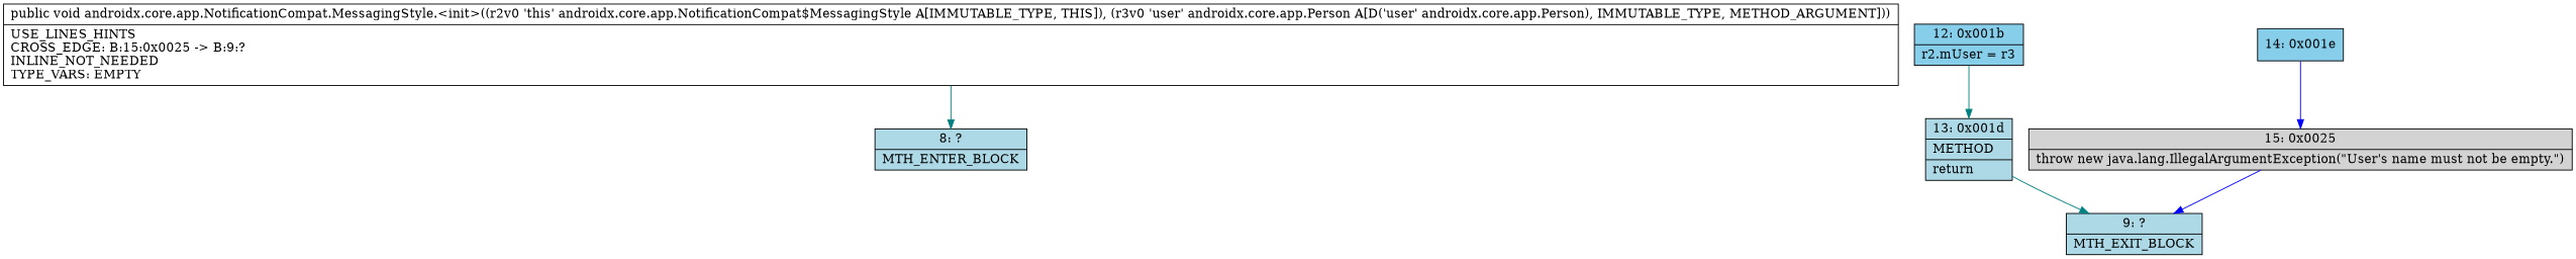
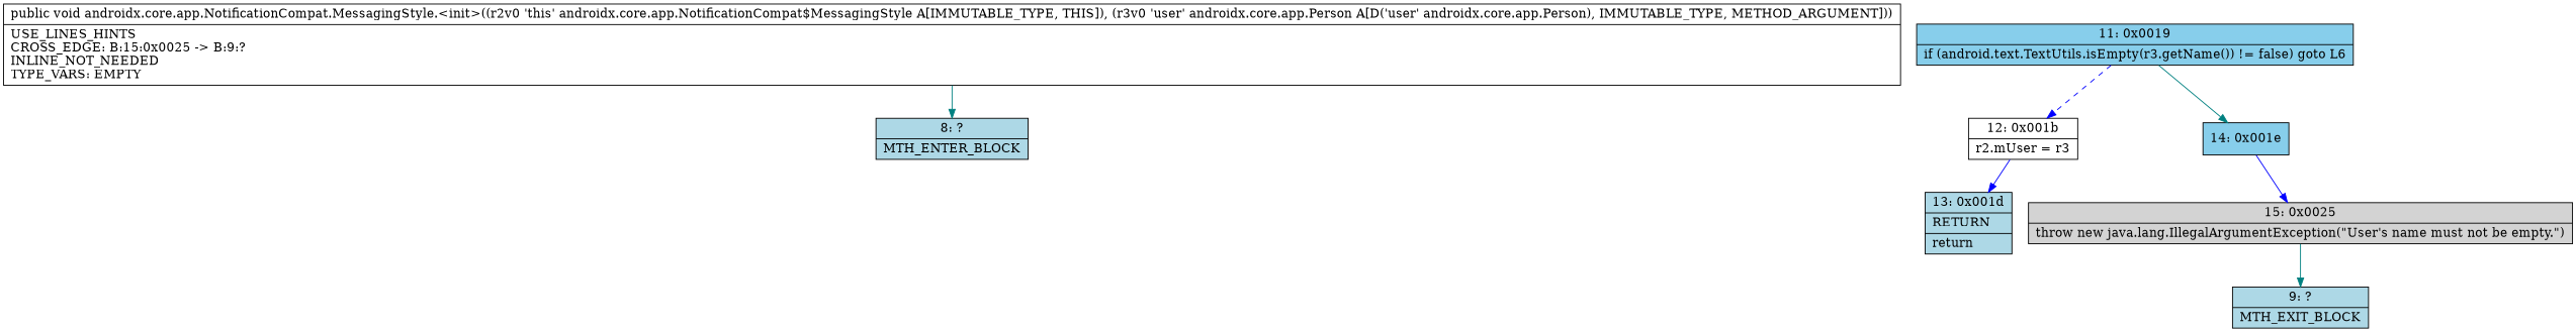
  digraph {
    node [fillcolor=lightblue shape=record style=filled]
    edge [color=teal]
    n1 [label="{8\:\ ?|MTH_ENTER_BLOCK\l}"]
-   n3 [fillcolor=skyblue label="{12\:\ 0x001b|r2.mUser = r3\l}"]
+   n2 [fillcolor=skyblue label="{11\:\ 0x0019|if (android.text.TextUtils.isEmpty(r3.getName()) != false) goto L6\l}"]
+   n3 [fillcolor=white label="{12\:\ 0x001b|r2.mUser = r3\l}"]
    n4 [fillcolor=skyblue label="{14\:\ 0x001e}"]
-   n5 [label="{13\:\ 0x001d|METHOD\l|return\l}"]
+   n5 [label="{13\:\ 0x001d|RETURN\l|return\l}"]
    n6 [fillcolor=lightgrey label="{15\:\ 0x0025|throw new java.lang.IllegalArgumentException(\"User's name must not be empty.\")\l}"]
    n7 [label="{9\:\ ?|MTH_EXIT_BLOCK\l}"]
    n8 [fillcolor=white label="{public void androidx.core.app.NotificationCompat.MessagingStyle.\<init\>((r2v0 'this' androidx.core.app.NotificationCompat$MessagingStyle A[IMMUTABLE_TYPE, THIS]), (r3v0 'user' androidx.core.app.Person A[D('user' androidx.core.app.Person), IMMUTABLE_TYPE, METHOD_ARGUMENT]))  | USE_LINES_HINTS\lCROSS_EDGE: B:15:0x0025 \-\> B:9:?\lINLINE_NOT_NEEDED\lTYPE_VARS: EMPTY\l}"]
-   n3 -> n5
+   n2 -> n3 [color=blue style=dashed]
+   n2 -> n4
+   n3 -> n5 [color=blue]
    n4 -> n6 [color=blue]
-   n5 -> n7
-   n6 -> n7 [color=blue]
+   n6 -> n7
    n8 -> n1
  }
